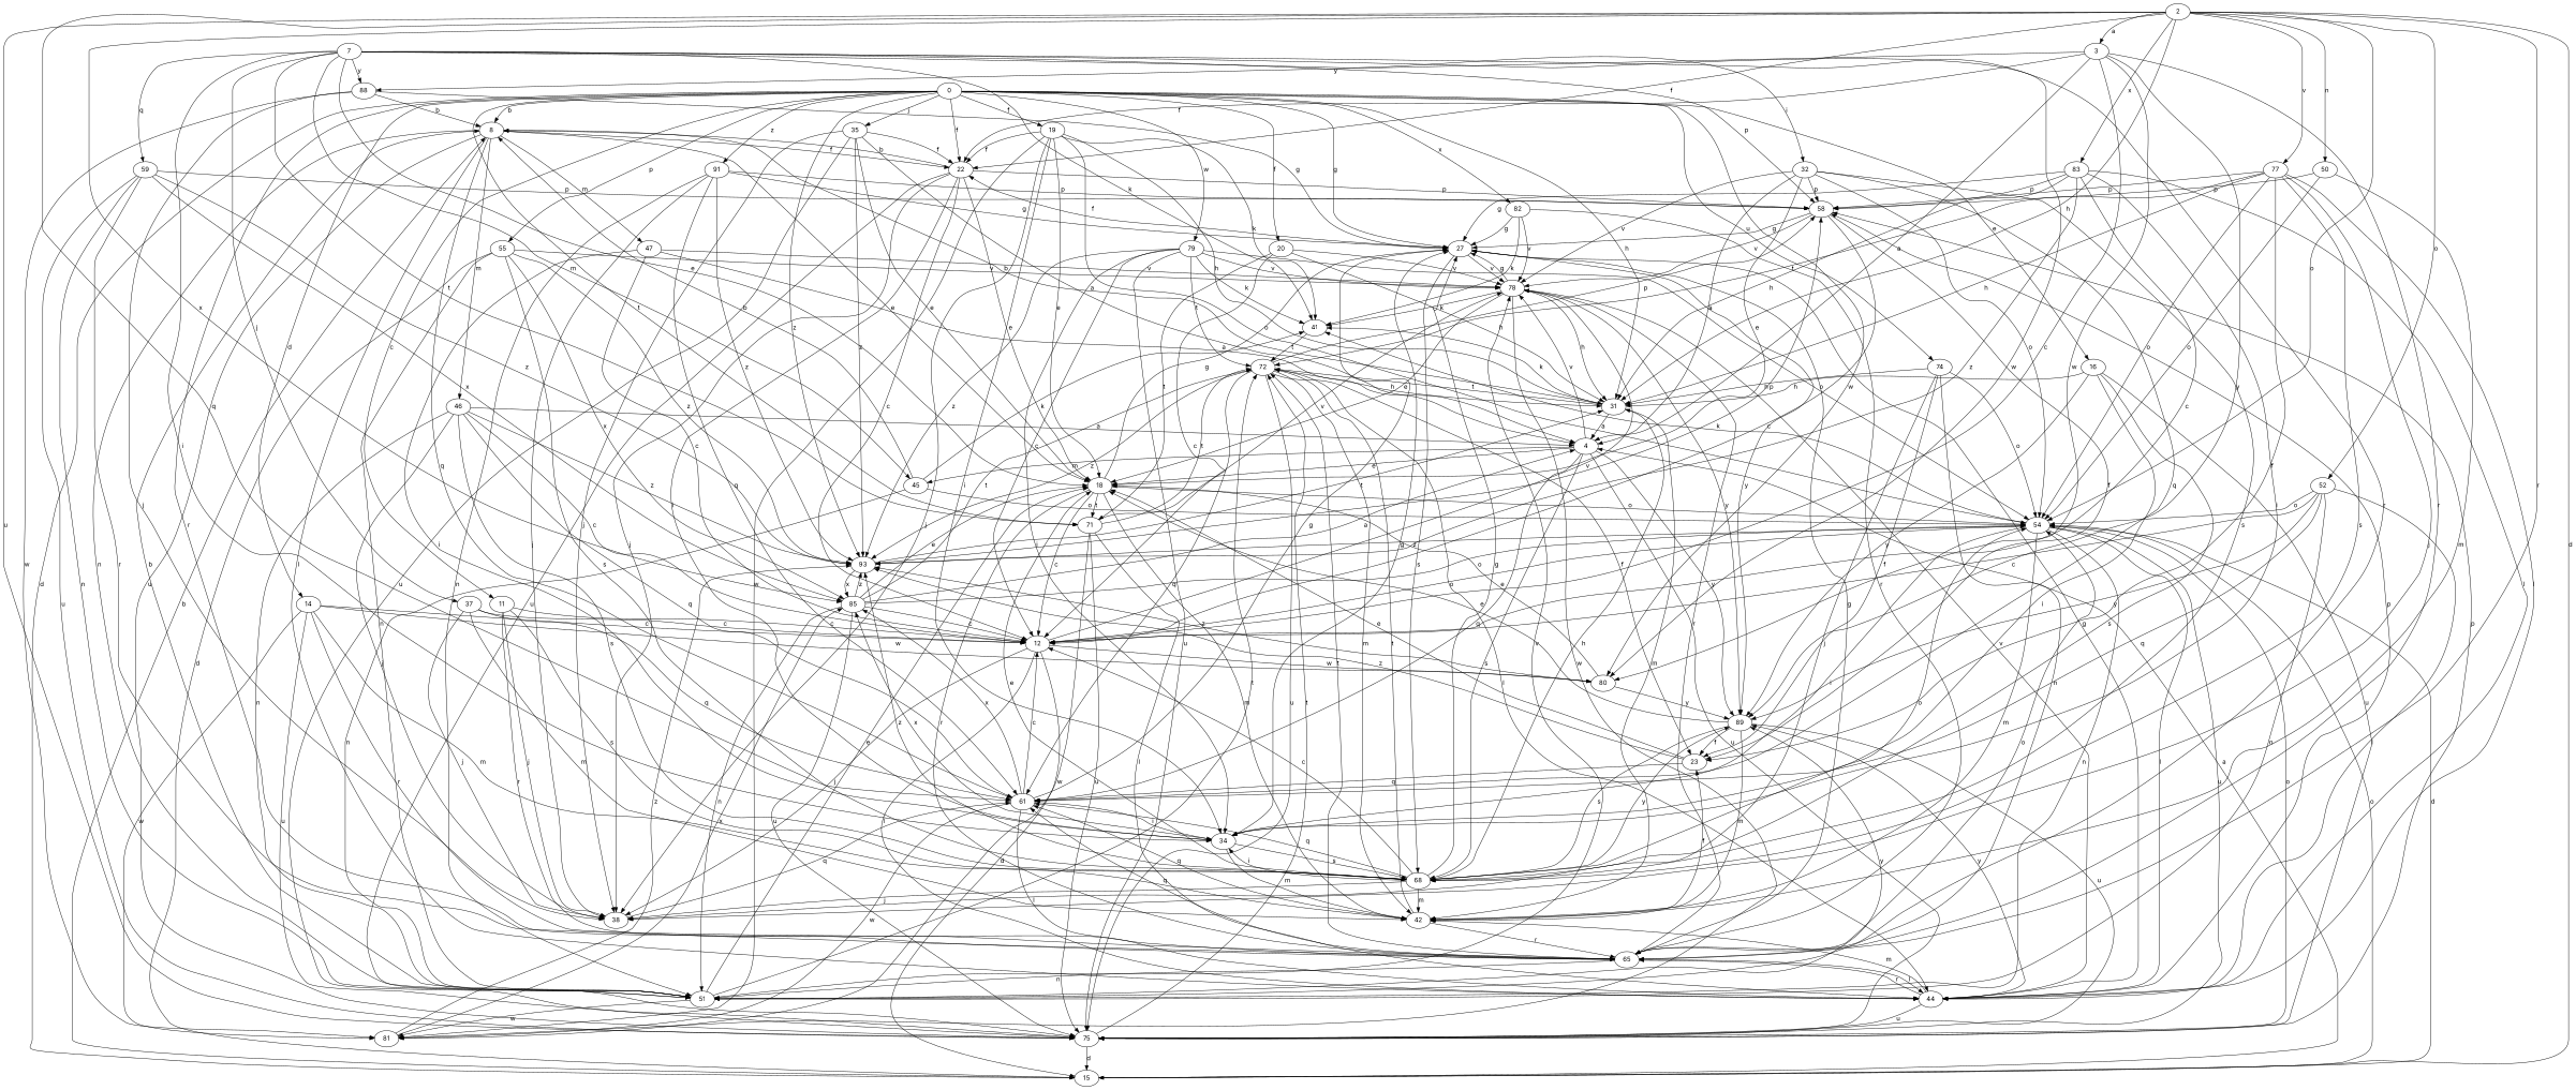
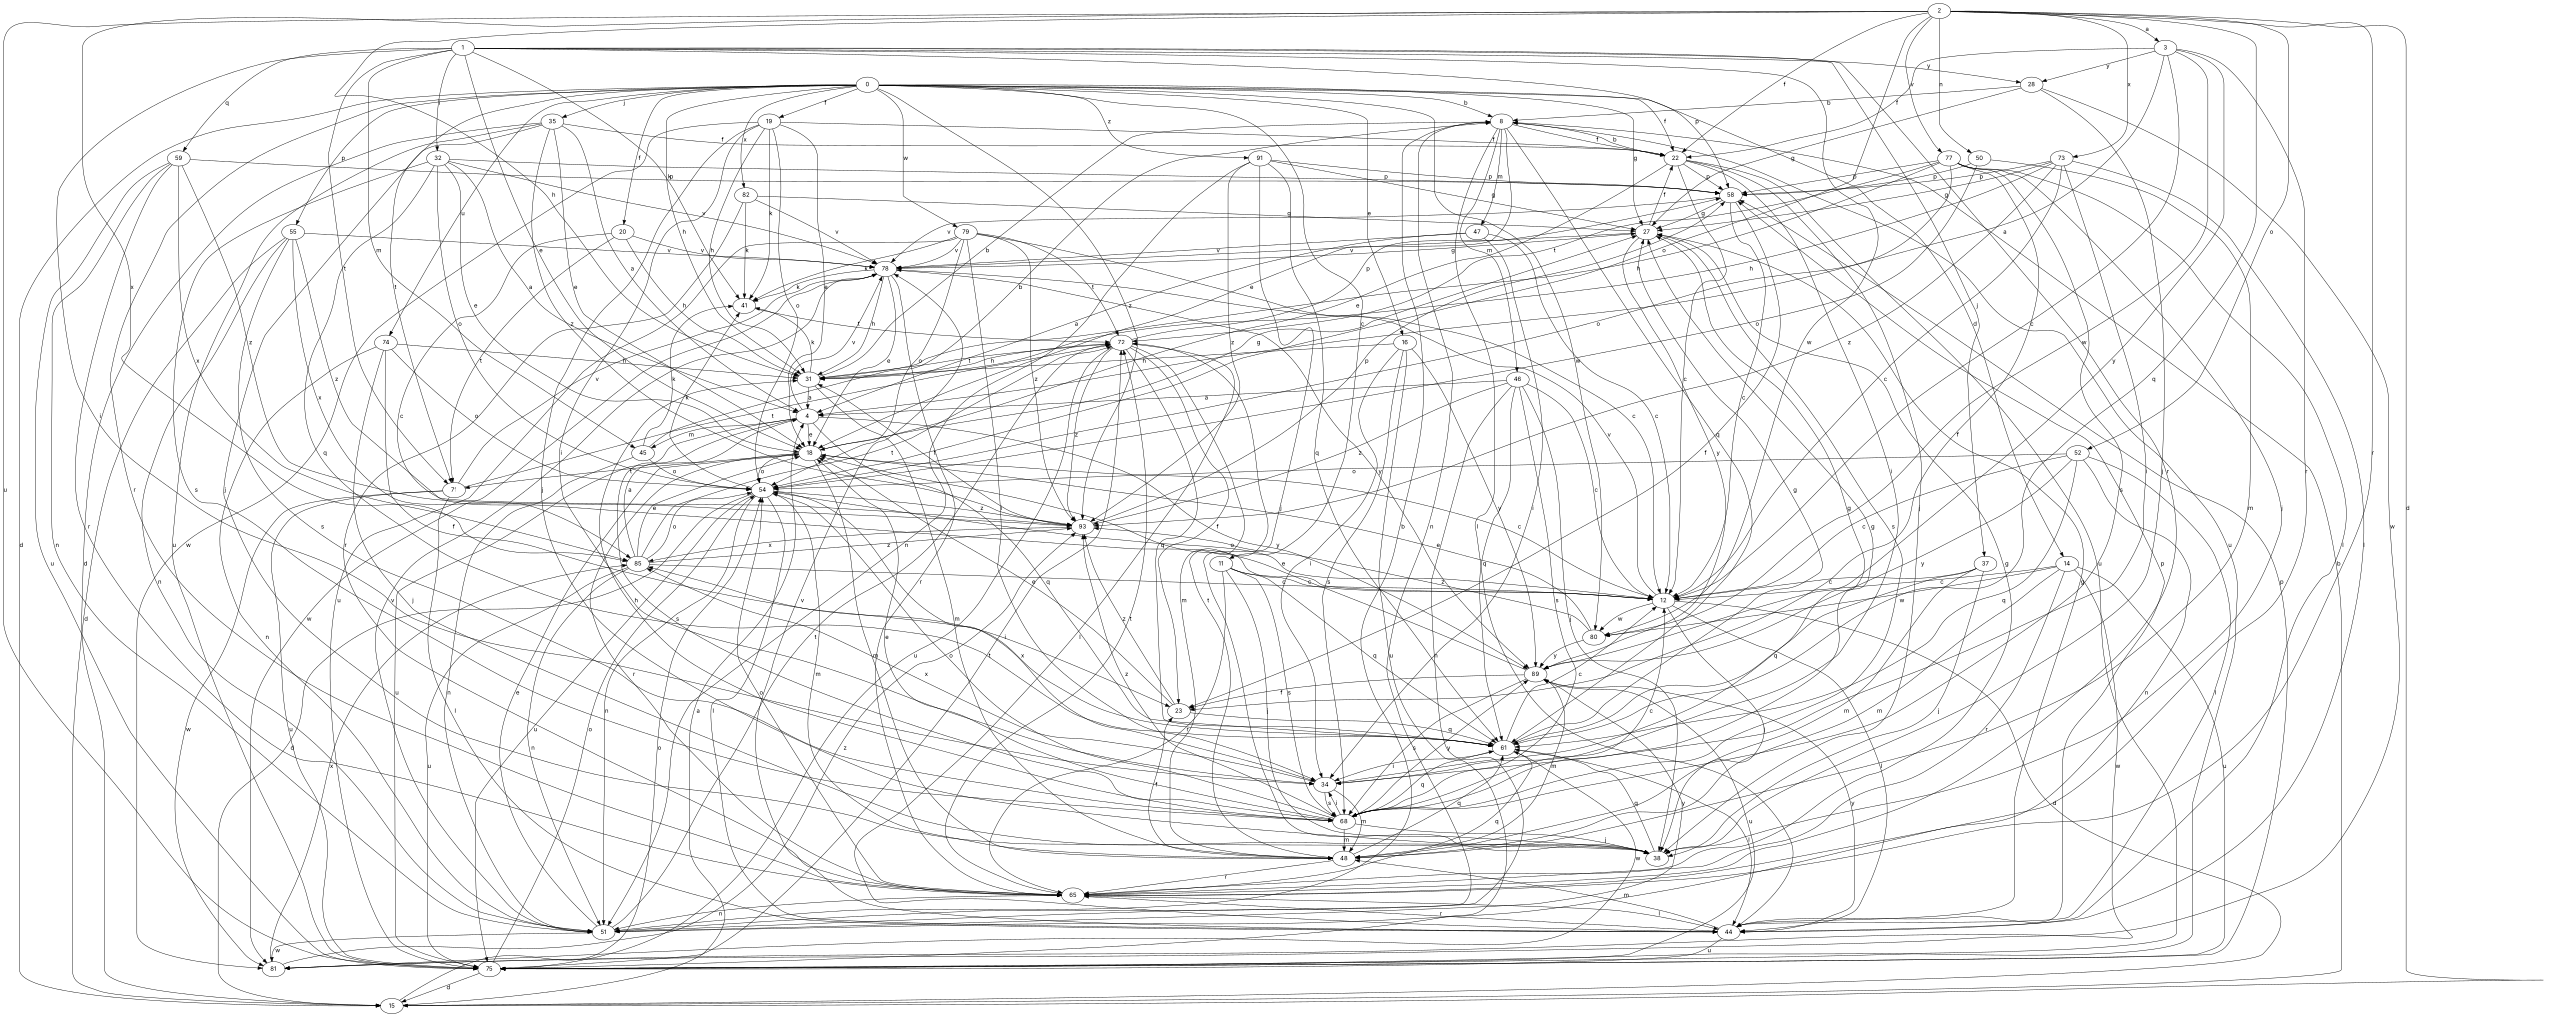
  strict digraph {
    fontname=Inter
    node [fontname=Inter]
    edge [fontname=Inter]
    0
    8
    11
    14
    15
    16
    19
    20
    22
    27
    31
    35
    55
    65
    71
    74
    79
    80
    82
    91
    93
    18
    61
    75
    44
    46
    47
    51
    12
    68
    38
-   48 [label=42]
+   48
    81
    54
    4
    34
    89
    41
    78
    58
    72
    85
    23
-   1 [label=7]
+   1
    32
    37
    45
    59
-   88
+   88 [label=28]
    2
    3
    50
    52
    77
-   83
+   83 [label=73]
    0 -> 8 [label=b]
    0 -> 11 [label=c]
    0 -> 14 [label=d]
    0 -> 15 [label=d]
    0 -> 16 [label=e]
    0 -> 19 [label=f]
    0 -> 20 [label=f]
    0 -> 22 [label=f]
    0 -> 27 [label=g]
    0 -> 31 [label=h]
    0 -> 35 [label=j]
    0 -> 55 [label=p]
    0 -> 65 [label=r]
    0 -> 71 [label=t]
    0 -> 74 [label=u]
    0 -> 79 [label=w]
    0 -> 80 [label=w]
    0 -> 82 [label=x]
    0 -> 91 [label=z]
    0 -> 93 [label=z]
    8 -> 22 [label=f]
    8 -> 18 [label=e]
    8 -> 61 [label=q]
    8 -> 75 [label=u]
    8 -> 44 [label=l]
    8 -> 46 [label=m]
    8 -> 47 [label=m]
    8 -> 51 [label=n]
    11 -> 65 [label=r]
+   11 -> 61 [label=q]
    11 -> 12 [label=c]
    11 -> 68 [label=s]
    11 -> 38 [label=j]
    14 -> 65 [label=r]
    14 -> 80 [label=w]
    14 -> 75 [label=u]
    14 -> 12 [label=c]
    14 -> 48 [label=m]
    14 -> 81 [label=w]
    15 -> 8 [label=b]
    15 -> 54 [label=o]
    15 -> 4 [label=a]
    16 -> 31 [label=h]
    16 -> 75 [label=u]
    16 -> 68 [label=s]
    16 -> 34 [label=i]
    16 -> 89 [label=y]
    19 -> 22 [label=f]
    19 -> 31 [label=h]
    19 -> 18 [label=e]
    19 -> 38 [label=j]
    19 -> 81 [label=w]
    19 -> 54 [label=o]
    19 -> 34 [label=i]
    19 -> 41 [label=k]
    20 -> 31 [label=h]
    20 -> 71 [label=t]
    20 -> 12 [label=c]
    20 -> 78 [label=v]
    22 -> 8 [label=b]
    22 -> 18 [label=e]
    22 -> 75 [label=u]
    22 -> 12 [label=c]
    22 -> 38 [label=j]
    22 -> 34 [label=i]
    22 -> 58 [label=p]
    27 -> 22 [label=f]
    27 -> 68 [label=s]
    27 -> 89 [label=y]
    27 -> 78 [label=v]
    31 -> 8 [label=b]
    31 -> 48 [label=m]
    31 -> 4 [label=a]
    31 -> 41 [label=k]
    31 -> 72 [label=t]
+   35 -> 15 [label=d]
    35 -> 22 [label=f]
    35 -> 93 [label=z]
    35 -> 18 [label=e]
    35 -> 75 [label=u]
    35 -> 38 [label=j]
    35 -> 4 [label=a]
    55 -> 15 [label=d]
    55 -> 93 [label=z]
    55 -> 51 [label=n]
    55 -> 68 [label=s]
    55 -> 78 [label=v]
    55 -> 85 [label=x]
    65 -> 27 [label=g]
    65 -> 61 [label=q]
    65 -> 44 [label=l]
    65 -> 51 [label=n]
    65 -> 54 [label=o]
    65 -> 72 [label=t]
    71 -> 75 [label=u]
    71 -> 44 [label=l]
    71 -> 81 [label=w]
    71 -> 78 [label=v]
    71 -> 72 [label=t]
    74 -> 31 [label=h]
    74 -> 51 [label=n]
    74 -> 38 [label=j]
    74 -> 54 [label=o]
    74 -> 23 [label=f]
    79 -> 93 [label=z]
    79 -> 75 [label=u]
    79 -> 12 [label=c]
    79 -> 54 [label=o]
    79 -> 34 [label=i]
    79 -> 41 [label=k]
    79 -> 78 [label=v]
    79 -> 72 [label=t]
    80 -> 93 [label=z]
    80 -> 18 [label=e]
    80 -> 89 [label=y]
    82 -> 27 [label=g]
    82 -> 65 [label=r]
    82 -> 41 [label=k]
    82 -> 78 [label=v]
    91 -> 27 [label=g]
    91 -> 93 [label=z]
    91 -> 61 [label=q]
    91 -> 51 [label=n]
    91 -> 38 [label=j]
    91 -> 58 [label=p]
    93 -> 31 [label=t]
    93 -> 58 [label=p]
    93 -> 85 [label=x]
    18 -> 27 [label=g]
    18 -> 65 [label=r]
    18 -> 71 [label=t]
    18 -> 12 [label=c]
    18 -> 48 [label=m]
    18 -> 54 [label=o]
    61 -> 27 [label=g]
    61 -> 44 [label=l]
    61 -> 12 [label=c]
    61 -> 81 [label=w]
    61 -> 34 [label=i]
    61 -> 85 [label=x]
    75 -> 15 [label=d]
    75 -> 54 [label=o]
    75 -> 58 [label=p]
    75 -> 72 [label=t]
    44 -> 27 [label=g]
    44 -> 65 [label=r]
    44 -> 75 [label=u]
    44 -> 48 [label=m]
    44 -> 89 [label=y]
    44 -> 78 [label=v]
    44 -> 58 [label=p]
    46 -> 93 [label=z]
    46 -> 61 [label=q]
    46 -> 51 [label=n]
    46 -> 12 [label=c]
    46 -> 68 [label=s]
    46 -> 38 [label=j]
    46 -> 4 [label=a]
    47 -> 12 [label=c]
    47 -> 4 [label=a]
    47 -> 34 [label=i]
    47 -> 78 [label=v]
    51 -> 8 [label=b]
    51 -> 18 [label=e]
    51 -> 81 [label=w]
    51 -> 89 [label=y]
    51 -> 78 [label=v]
    51 -> 72 [label=t]
    12 -> 15 [label=d]
    12 -> 80 [label=w]
    12 -> 44 [label=l]
    12 -> 38 [label=j]
    12 -> 54 [label=o]
    12 -> 78 [label=v]
    68 -> 27 [label=g]
    68 -> 31 [label=h]
    68 -> 93 [label=z]
    68 -> 18 [label=e]
    68 -> 61 [label=q]
    68 -> 12 [label=c]
    68 -> 38 [label=j]
    68 -> 48 [label=m]
    68 -> 54 [label=o]
    68 -> 34 [label=i]
    68 -> 89 [label=y]
    38 -> 61 [label=q]
    48 -> 65 [label=r]
    48 -> 61 [label=q]
    48 -> 72 [label=t]
    48 -> 23 [label=f]
    81 -> 93 [label=z]
    81 -> 85 [label=x]
    54 -> 15 [label=d]
    54 -> 93 [label=z]
    54 -> 75 [label=u]
    54 -> 44 [label=l]
    54 -> 51 [label=n]
    54 -> 48 [label=m]
    54 -> 34 [label=i]
    54 -> 41 [label=k]
    4 -> 18 [label=e]
    4 -> 61 [label=q]
    4 -> 75 [label=u]
    4 -> 68 [label=s]
    4 -> 89 [label=y]
    4 -> 78 [label=v]
    4 -> 45 [label=m]
    34 -> 27 [label=g]
    34 -> 68 [label=s]
    34 -> 48 [label=m]
    34 -> 85 [label=x]
    89 -> 18 [label=e]
    89 -> 75 [label=u]
    89 -> 68 [label=s]
    89 -> 48 [label=m]
    89 -> 23 [label=f]
    41 -> 72 [label=t]
    78 -> 27 [label=g]
    78 -> 31 [label=h]
    78 -> 65 [label=r]
    78 -> 18 [label=e]
    78 -> 81 [label=w]
    78 -> 89 [label=y]
    78 -> 41 [label=k]
    58 -> 27 [label=g]
    58 -> 12 [label=c]
    58 -> 78 [label=v]
    58 -> 23 [label=f]
    72 -> 31 [label=h]
    72 -> 93 [label=z]
    72 -> 61 [label=q]
    72 -> 75 [label=u]
    72 -> 44 [label=l]
    72 -> 48 [label=m]
    72 -> 58 [label=p]
    72 -> 23 [label=f]
    85 -> 93 [label=z]
    85 -> 18 [label=e]
    85 -> 75 [label=u]
    85 -> 51 [label=n]
    85 -> 12 [label=c]
    85 -> 54 [label=o]
    85 -> 4 [label=a]
    85 -> 72 [label=t]
    23 -> 93 [label=z]
    23 -> 18 [label=e]
    23 -> 61 [label=q]
    1 -> 65 [label=r]
    1 -> 71 [label=t]
    1 -> 80 [label=w]
    1 -> 18 [label=e]
    1 -> 34 [label=i]
    1 -> 41 [label=k]
    1 -> 58 [label=p]
    1 -> 32 [label=i]
    1 -> 37 [label=j]
    1 -> 45 [label=m]
    1 -> 59 [label=q]
    1 -> 88 [label=y]
    32 -> 18 [label=e]
    32 -> 61 [label=q]
    32 -> 68 [label=s]
    32 -> 54 [label=o]
    32 -> 4 [label=a]
    32 -> 78 [label=v]
    32 -> 58 [label=p]
    37 -> 61 [label=q]
    37 -> 12 [label=c]
    37 -> 38 [label=j]
    37 -> 48 [label=m]
    45 -> 8 [label=b]
    45 -> 51 [label=n]
    45 -> 54 [label=o]
    45 -> 41 [label=k]
    59 -> 65 [label=r]
    59 -> 93 [label=z]
    59 -> 75 [label=u]
    59 -> 51 [label=n]
    59 -> 58 [label=p]
    59 -> 85 [label=x]
    88 -> 8 [label=b]
    88 -> 27 [label=g]
    88 -> 38 [label=j]
    88 -> 81 [label=w]
    2 -> 15 [label=d]
    2 -> 22 [label=f]
    2 -> 31 [label=h]
    2 -> 65 [label=r]
    2 -> 61 [label=q]
    2 -> 75 [label=u]
    2 -> 54 [label=o]
    2 -> 85 [label=x]
    2 -> 3 [label=a]
    2 -> 50 [label=n]
    2 -> 52 [label=o]
    2 -> 77 [label=v]
    2 -> 83 [label=x]
    3 -> 22 [label=f]
    3 -> 65 [label=r]
    3 -> 80 [label=w]
    3 -> 12 [label=c]
    3 -> 4 [label=a]
    3 -> 89 [label=y]
    3 -> 88 [label=y]
    50 -> 48 [label=m]
    50 -> 54 [label=o]
    50 -> 58 [label=p]
    52 -> 61 [label=q]
    52 -> 44 [label=l]
    52 -> 51 [label=n]
    52 -> 12 [label=c]
    52 -> 54 [label=o]
    52 -> 89 [label=y]
    77 -> 31 [label=h]
    77 -> 44 [label=l]
    77 -> 68 [label=s]
    77 -> 38 [label=j]
    77 -> 54 [label=o]
    77 -> 58 [label=p]
    77 -> 72 [label=t]
    77 -> 23 [label=f]
    83 -> 27 [label=g]
    83 -> 31 [label=h]
    83 -> 93 [label=z]
    83 -> 44 [label=l]
    83 -> 12 [label=c]
    83 -> 34 [label=i]
    83 -> 58 [label=p]
  }
